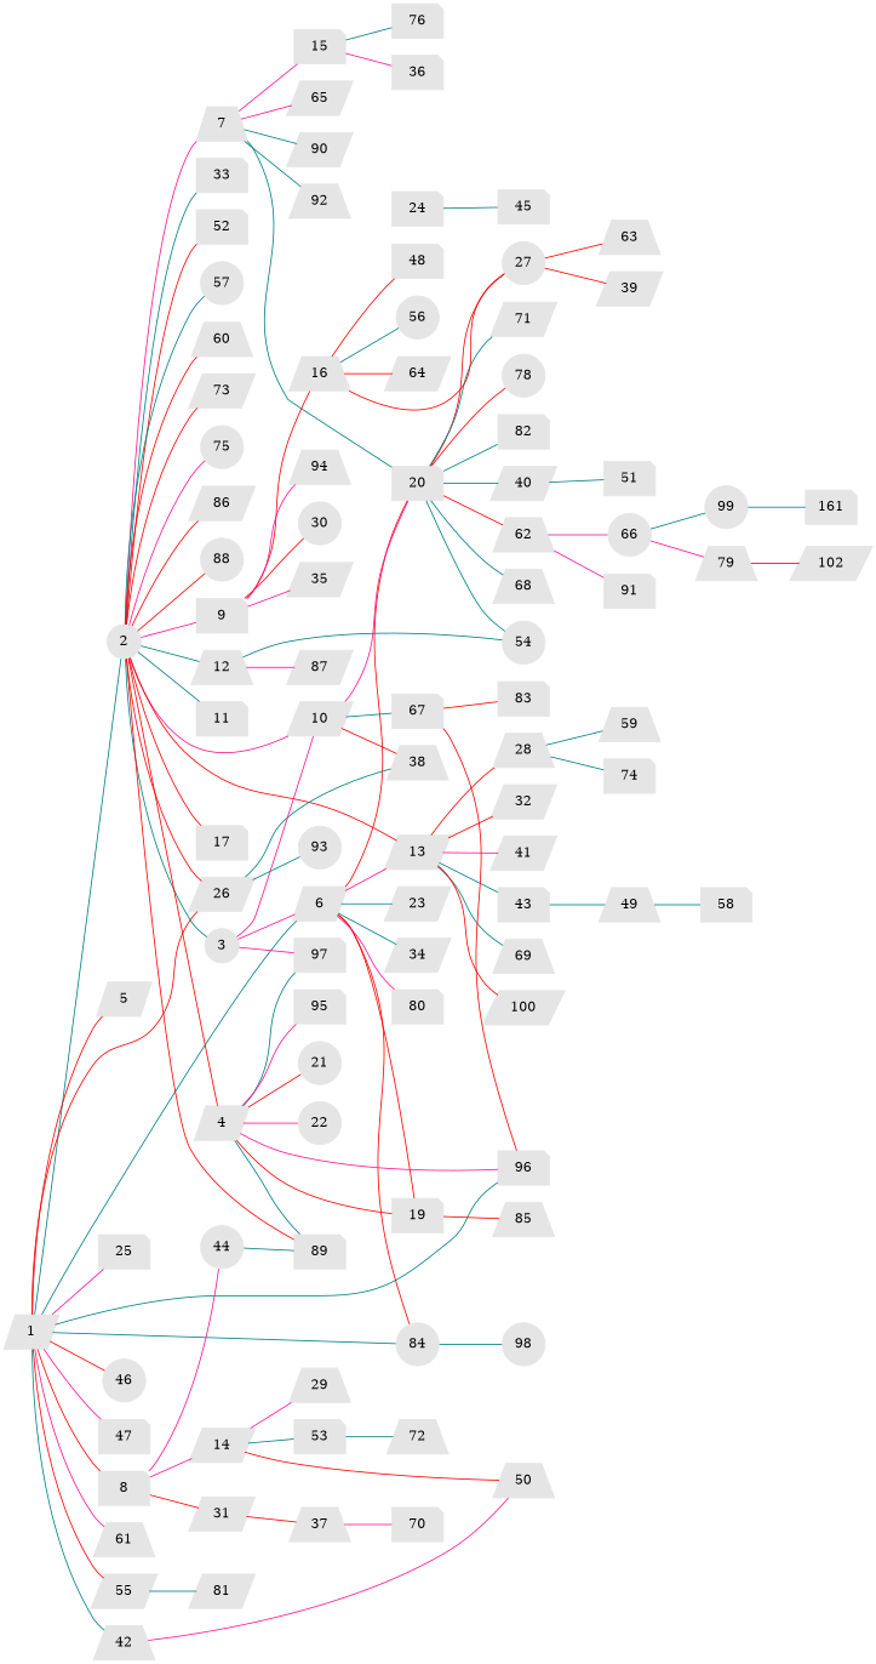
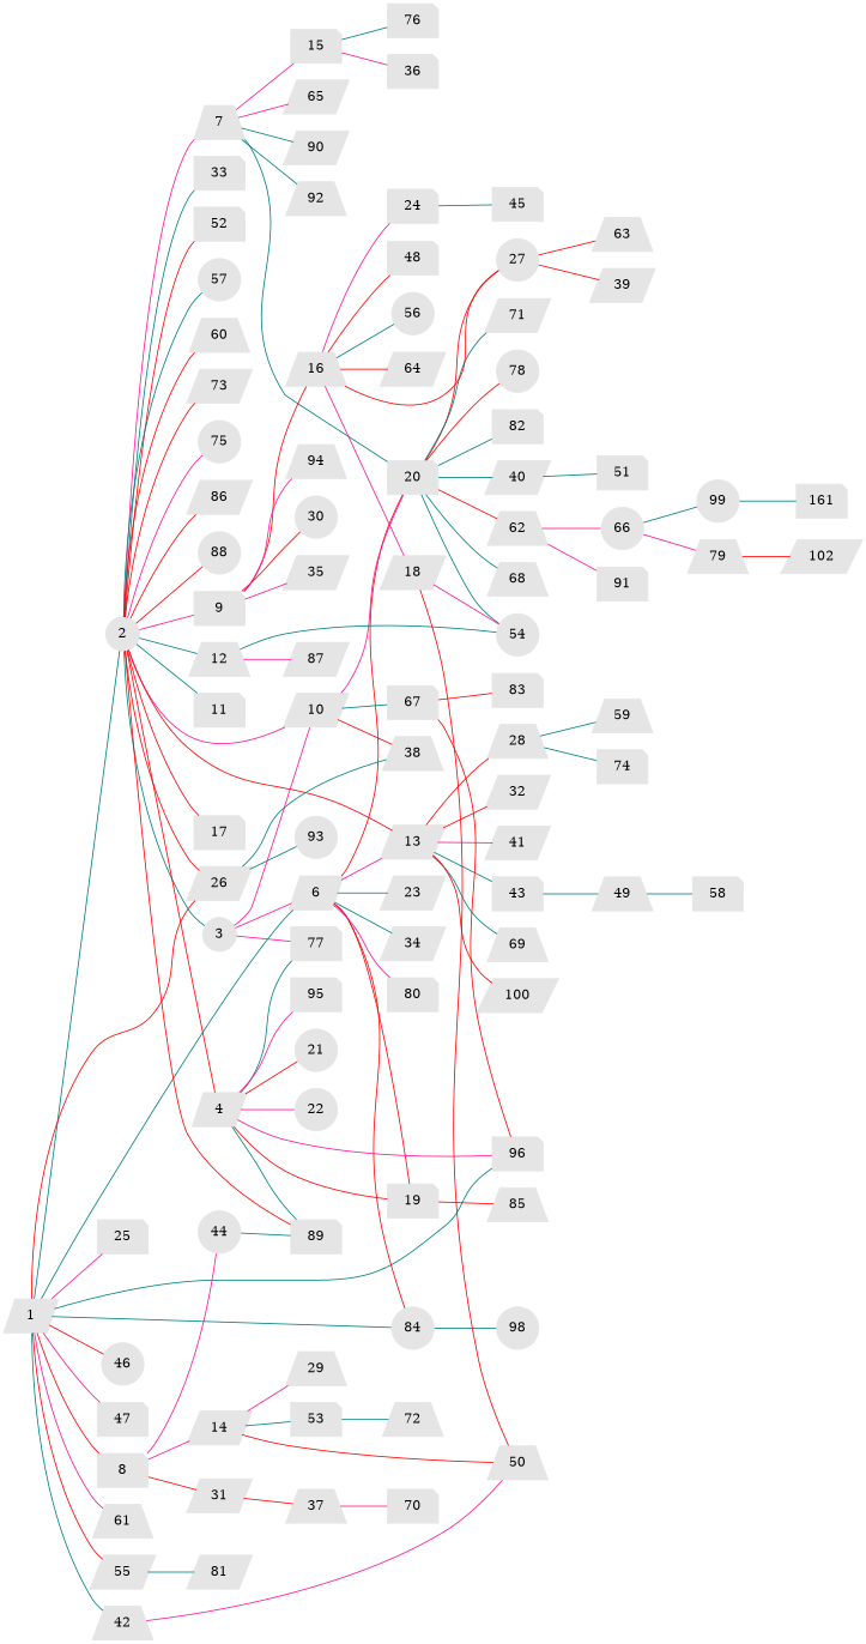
  graph {
    rankdir=LR
    node [color=gray90 shape=note style=filled]
    edge [color=teal]
    1 [shape=parallelogram]
    2 [shape=circle]
-   5 [shape=parallelogram]
    6 [shape=parallelogram]
    8
    25
    26 [shape=parallelogram]
    42 [shape=trapezium]
    46 [shape=circle]
    47
    55 [shape=parallelogram]
    61 [shape=trapezium]
    84 [shape=circle]
    96
    3 [shape=circle]
    4 [shape=parallelogram]
    7 [shape=trapezium]
    9
    10 [shape=parallelogram]
    11
    12 [shape=trapezium]
    13 [shape=parallelogram]
    17
    33
    52
    57 [shape=circle]
    60 [shape=trapezium]
    73 [shape=parallelogram]
    75 [shape=circle]
    86 [shape=parallelogram]
    88 [shape=circle]
    89
    19
    20
    23 [shape=parallelogram]
    34 [shape=parallelogram]
    80
    14 [shape=parallelogram]
    31 [shape=parallelogram]
    44 [shape=circle]
    38 [shape=trapezium]
    93 [shape=circle]
    50 [shape=trapezium]
    81 [shape=parallelogram]
    98 [shape=circle]
-   97
+   97 [label=77]
    21 [shape=circle]
    22 [shape=circle]
    95
    15
    65 [shape=parallelogram]
    90 [shape=parallelogram]
    92 [shape=trapezium]
    16 [shape=trapezium]
    30 [shape=circle]
    35 [shape=parallelogram]
    94 [shape=trapezium]
    67
    54 [shape=circle]
    87 [shape=parallelogram]
    28 [shape=trapezium]
    32 [shape=parallelogram]
    41 [shape=parallelogram]
    43
    69 [shape=trapezium]
    100 [shape=parallelogram]
    85 [shape=trapezium]
    27 [shape=circle]
    40 [shape=parallelogram]
    62 [shape=trapezium]
    68 [shape=trapezium]
    71 [shape=parallelogram]
    78 [shape=circle]
    82
    36
    76
    29 [shape=trapezium]
    53
    37 [shape=trapezium]
+   18 [shape=parallelogram]
    24
    48
    56 [shape=circle]
    64 [shape=parallelogram]
    83
    59 [shape=trapezium]
    74
    49 [shape=trapezium]
    72 [shape=trapezium]
    45
    39 [shape=parallelogram]
    63 [shape=trapezium]
    51
    66 [shape=circle]
    91
    70
    58
    79 [shape=trapezium]
    99 [shape=circle]
    102 [shape=parallelogram]
    n101 [label=161]
    1 -- 2
-   1 -- 5 [color=red]
    1 -- 6
    1 -- 8 [color=red]
    1 -- 25 [color=deeppink]
    1 -- 26 [color=red]
    1 -- 42
    1 -- 46 [color=red]
    1 -- 47 [color=deeppink]
    1 -- 55 [color=red]
    1 -- 61 [color=deeppink]
    1 -- 84
    1 -- 96
    2 -- 26 [color=red]
    2 -- 3
    2 -- 4 [color=red]
    2 -- 7 [color=deeppink]
    2 -- 9 [color=deeppink]
    2 -- 10 [color=deeppink]
    2 -- 11
    2 -- 12
    2 -- 13 [color=red]
    2 -- 17 [color=red]
    2 -- 33
    2 -- 52 [color=red]
    2 -- 57
    2 -- 60 [color=red]
    2 -- 73 [color=red]
    2 -- 75 [color=deeppink]
    2 -- 86 [color=red]
    2 -- 88 [color=red]
    2 -- 89 [color=red]
    6 -- 84 [color=red]
    6 -- 13 [color=deeppink]
    6 -- 19 [color=red]
    6 -- 20 [color=red]
    6 -- 23
    6 -- 34
    6 -- 80 [color=deeppink]
    8 -- 14 [color=deeppink]
    8 -- 31 [color=red]
    8 -- 44 [color=deeppink]
    26 -- 38
    26 -- 93
    42 -- 50 [color=deeppink]
    55 -- 81
    84 -- 98
    3 -- 6 [color=deeppink]
    3 -- 10 [color=deeppink]
    3 -- 97 [color=deeppink]
    4 -- 96 [color=deeppink]
    4 -- 89
    4 -- 19 [color=red]
    4 -- 97
    4 -- 21 [color=red]
    4 -- 22 [color=deeppink]
    4 -- 95 [color=deeppink]
    7 -- 20
    7 -- 15 [color=deeppink]
    7 -- 65 [color=deeppink]
    7 -- 90
    7 -- 92
    9 -- 16 [color=red]
    9 -- 30 [color=red]
    9 -- 35 [color=deeppink]
    9 -- 94 [color=deeppink]
    10 -- 20 [color=deeppink]
    10 -- 38 [color=red]
    10 -- 67
    12 -- 54
    12 -- 87 [color=deeppink]
    13 -- 28 [color=red]
    13 -- 32 [color=red]
    13 -- 41 [color=deeppink]
    13 -- 43
    13 -- 69
    13 -- 100 [color=red]
    19 -- 85 [color=red]
    20 -- 54
    20 -- 27 [color=red]
    20 -- 40
    20 -- 62 [color=red]
    20 -- 68
    20 -- 71
    20 -- 78 [color=red]
    20 -- 82
    14 -- 50 [color=red]
    14 -- 29 [color=deeppink]
    14 -- 53
    31 -- 37 [color=red]
    44 -- 89
    15 -- 36 [color=deeppink]
    15 -- 76
    16 -- 27 [color=red]
+   16 -- 18 [color=deeppink]
+   16 -- 24 [color=deeppink]
    16 -- 48 [color=red]
    16 -- 56
    16 -- 64 [color=red]
    67 -- 96 [color=red]
    67 -- 83 [color=red]
    28 -- 59
    28 -- 74
    43 -- 49
    27 -- 39 [color=red]
    27 -- 63 [color=red]
    40 -- 51
    62 -- 66 [color=deeppink]
    62 -- 91 [color=deeppink]
    53 -- 72
    37 -- 70 [color=deeppink]
+   18 -- 50 [color=red]
+   18 -- 54 [color=deeppink]
    24 -- 45
    49 -- 58
    66 -- 79 [color=deeppink]
    66 -- 99
    79 -- 102 [color=red]
    99 -- n101
  }
